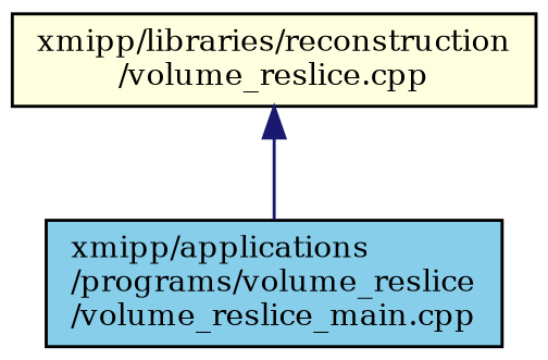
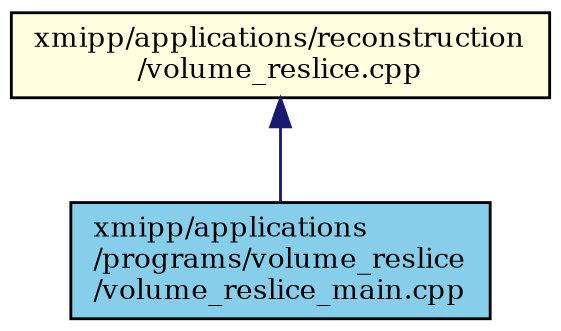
  digraph {
    fontname="DejaVu Serif"
    node [color=black fontname="DejaVu Serif" fontsize=10 shape=record style=filled]
-   n1 [fillcolor=lightyellow fontcolor=black height=0.2 label="xmipp/libraries/reconstruction\l/volume_reslice.cpp" width=0.4]
+   n1 [fillcolor=lightyellow fontcolor=black height=0.2 label="xmipp/applications/reconstruction\l/volume_reslice.cpp" width=0.4]
    n2 [fillcolor=skyblue height=0.2 label="xmipp/applications\l/programs/volume_reslice\l/volume_reslice_main.cpp" width=0.4]
    n1 -> n2 [color=midnightblue dir=back fontname="DejaVu Serif" fontsize=10 labelfontname=Helvetica labelfontsize=10 style=solid]
  }
